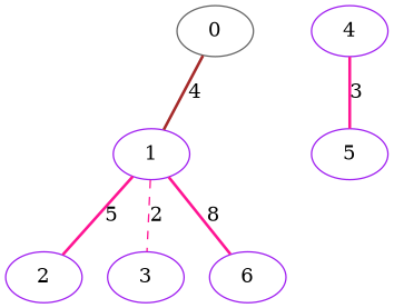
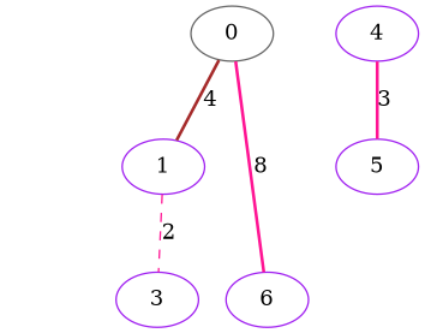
  graph {
    node [color=purple weight=1]
    edge [color=deeppink style=bold]
    0 [color=gray40]
    1
    6 [weight=4]
-   2
    3
    4
    5
    0 -- 1 [color=brown label=4]
-   1 -- 6 [label=8]
-   1 -- 2 [label=5]
+   0 -- 6 [label=8]
    1 -- 3 [label=2 style=dashed]
    4 -- 5 [label=3]
  }
